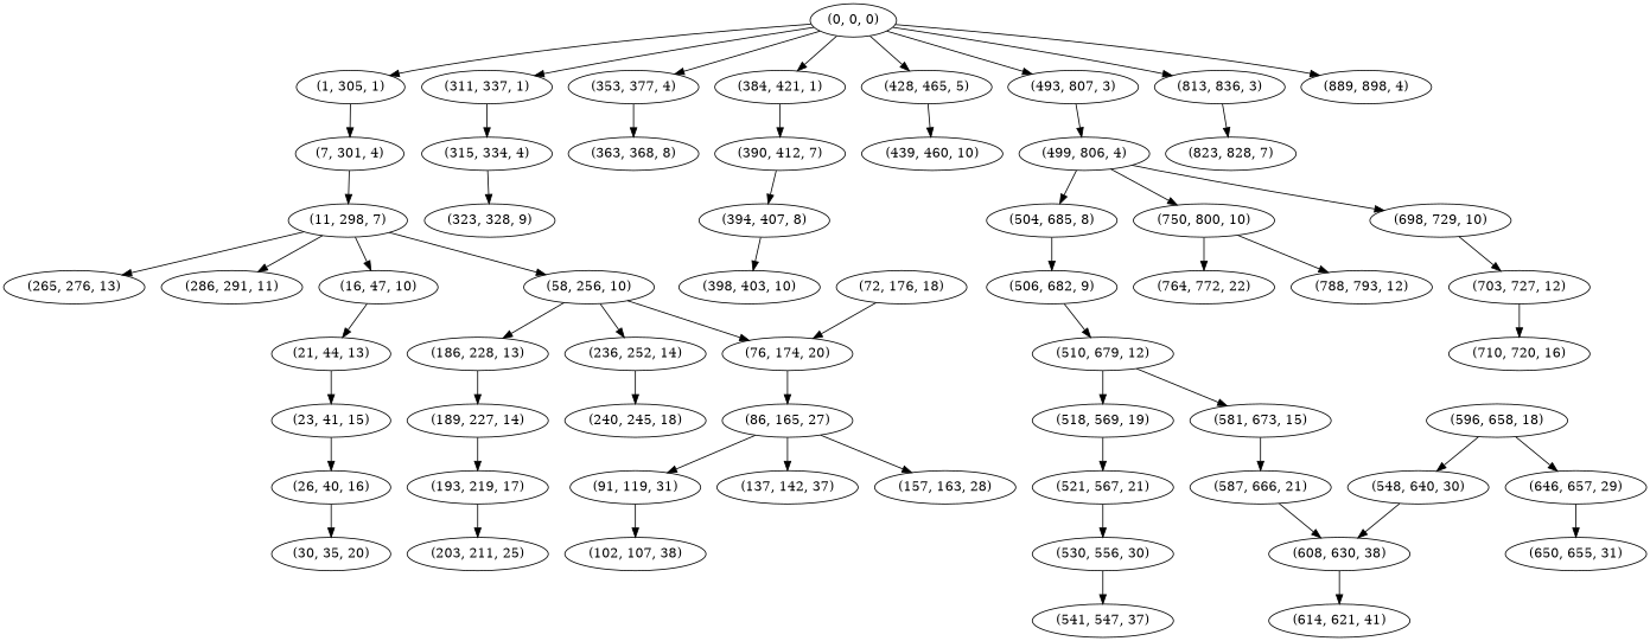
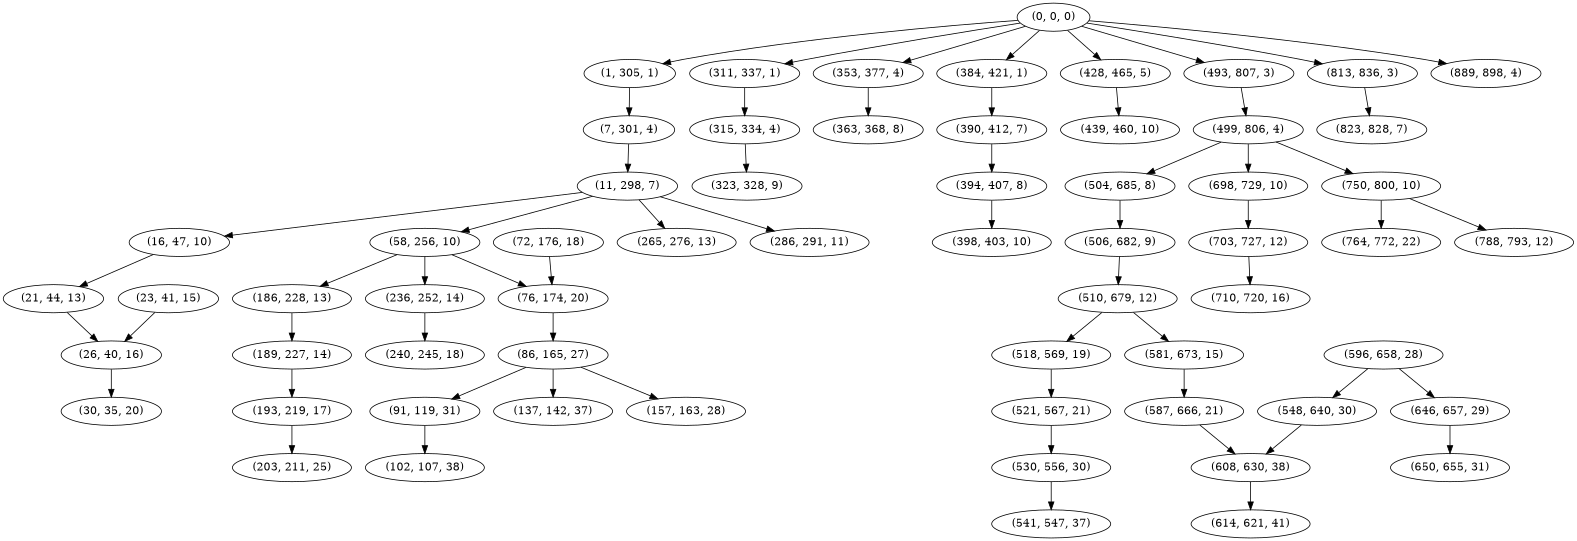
  digraph {
    "(0, 0, 0)"
    "(1, 305, 1)"
    "(311, 337, 1)"
    "(353, 377, 4)"
    "(384, 421, 1)"
    "(428, 465, 5)"
    "(493, 807, 3)"
    "(813, 836, 3)"
    "(889, 898, 4)"
    "(7, 301, 4)"
    "(315, 334, 4)"
    "(363, 368, 8)"
    "(390, 412, 7)"
    "(439, 460, 10)"
    "(499, 806, 4)"
    "(823, 828, 7)"
    "(11, 298, 7)"
    "(16, 47, 10)"
    "(58, 256, 10)"
    "(265, 276, 13)"
    "(286, 291, 11)"
    "(21, 44, 13)"
    "(186, 228, 13)"
    "(236, 252, 14)"
    "(76, 174, 20)"
    "(23, 41, 15)"
    "(26, 40, 16)"
    "(30, 35, 20)"
    "(72, 176, 18)"
    "(189, 227, 14)"
    "(240, 245, 18)"
    "(86, 165, 27)"
    "(91, 119, 31)"
    "(137, 142, 37)"
    "(157, 163, 28)"
    "(102, 107, 38)"
    "(193, 219, 17)"
    "(203, 211, 25)"
    "(323, 328, 9)"
    "(394, 407, 8)"
    "(398, 403, 10)"
    "(504, 685, 8)"
    "(698, 729, 10)"
    "(750, 800, 10)"
    "(506, 682, 9)"
    "(703, 727, 12)"
    "(764, 772, 22)"
    "(788, 793, 12)"
    "(510, 679, 12)"
    "(518, 569, 19)"
    "(581, 673, 15)"
    "(521, 567, 21)"
    "(587, 666, 21)"
    "(530, 556, 30)"
    "(541, 547, 37)"
    "(608, 630, 38)"
    n57 [label="(548, 640, 30)"]
-   "(596, 658, 28)" [label="(596, 658, 18)"]
+   "(596, 658, 28)"
    "(646, 657, 29)"
    "(650, 655, 31)"
    "(614, 621, 41)"
    "(710, 720, 16)"
    "(0, 0, 0)" -> "(1, 305, 1)"
    "(0, 0, 0)" -> "(311, 337, 1)"
    "(0, 0, 0)" -> "(353, 377, 4)"
    "(0, 0, 0)" -> "(384, 421, 1)"
    "(0, 0, 0)" -> "(428, 465, 5)"
    "(0, 0, 0)" -> "(493, 807, 3)"
    "(0, 0, 0)" -> "(813, 836, 3)"
    "(0, 0, 0)" -> "(889, 898, 4)"
    "(1, 305, 1)" -> "(7, 301, 4)"
    "(311, 337, 1)" -> "(315, 334, 4)"
    "(353, 377, 4)" -> "(363, 368, 8)"
    "(384, 421, 1)" -> "(390, 412, 7)"
    "(428, 465, 5)" -> "(439, 460, 10)"
    "(493, 807, 3)" -> "(499, 806, 4)"
    "(813, 836, 3)" -> "(823, 828, 7)"
    "(7, 301, 4)" -> "(11, 298, 7)"
    "(315, 334, 4)" -> "(323, 328, 9)"
    "(390, 412, 7)" -> "(394, 407, 8)"
    "(499, 806, 4)" -> "(504, 685, 8)"
    "(499, 806, 4)" -> "(698, 729, 10)"
    "(499, 806, 4)" -> "(750, 800, 10)"
    "(11, 298, 7)" -> "(16, 47, 10)"
    "(11, 298, 7)" -> "(58, 256, 10)"
    "(11, 298, 7)" -> "(265, 276, 13)"
    "(11, 298, 7)" -> "(286, 291, 11)"
    "(16, 47, 10)" -> "(21, 44, 13)"
    "(58, 256, 10)" -> "(186, 228, 13)"
    "(58, 256, 10)" -> "(236, 252, 14)"
    "(58, 256, 10)" -> "(76, 174, 20)"
-   "(21, 44, 13)" -> "(23, 41, 15)"
+   "(21, 44, 13)" -> "(26, 40, 16)"
    "(186, 228, 13)" -> "(189, 227, 14)"
    "(236, 252, 14)" -> "(240, 245, 18)"
    "(76, 174, 20)" -> "(86, 165, 27)"
    "(23, 41, 15)" -> "(26, 40, 16)"
    "(26, 40, 16)" -> "(30, 35, 20)"
    "(72, 176, 18)" -> "(76, 174, 20)"
    "(189, 227, 14)" -> "(193, 219, 17)"
    "(86, 165, 27)" -> "(91, 119, 31)"
    "(86, 165, 27)" -> "(137, 142, 37)"
    "(86, 165, 27)" -> "(157, 163, 28)"
    "(91, 119, 31)" -> "(102, 107, 38)"
    "(193, 219, 17)" -> "(203, 211, 25)"
    "(394, 407, 8)" -> "(398, 403, 10)"
    "(504, 685, 8)" -> "(506, 682, 9)"
    "(698, 729, 10)" -> "(703, 727, 12)"
    "(750, 800, 10)" -> "(764, 772, 22)"
    "(750, 800, 10)" -> "(788, 793, 12)"
    "(506, 682, 9)" -> "(510, 679, 12)"
    "(703, 727, 12)" -> "(710, 720, 16)"
    "(510, 679, 12)" -> "(518, 569, 19)"
    "(510, 679, 12)" -> "(581, 673, 15)"
    "(518, 569, 19)" -> "(521, 567, 21)"
    "(581, 673, 15)" -> "(587, 666, 21)"
    "(521, 567, 21)" -> "(530, 556, 30)"
    "(587, 666, 21)" -> "(608, 630, 38)"
    "(530, 556, 30)" -> "(541, 547, 37)"
    "(608, 630, 38)" -> "(614, 621, 41)"
    n57 -> "(608, 630, 38)"
    "(596, 658, 28)" -> n57
    "(596, 658, 28)" -> "(646, 657, 29)"
    "(646, 657, 29)" -> "(650, 655, 31)"
  }
